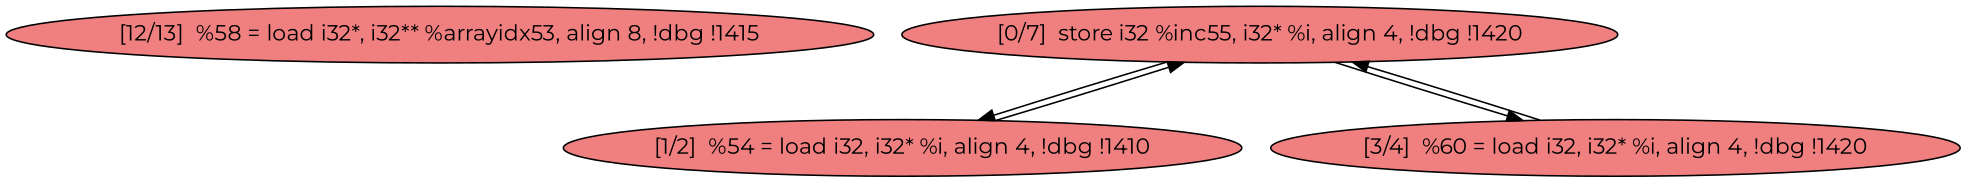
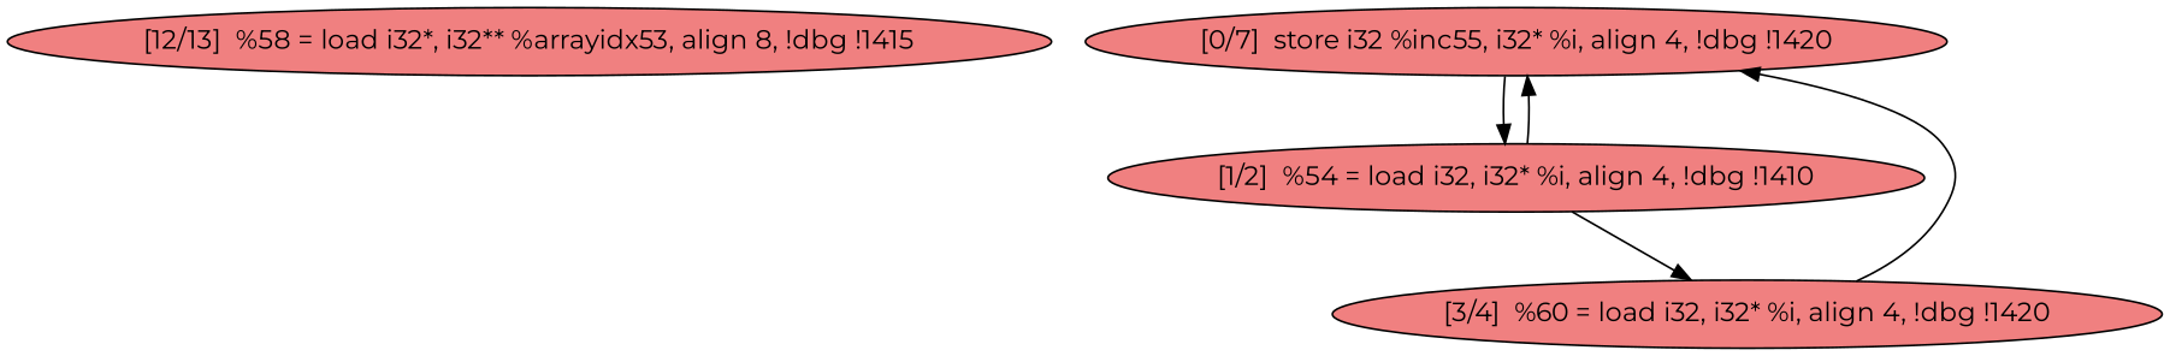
  digraph {
    fontname=Montserrat
    node [fillcolor=lightcoral fontname=Montserrat shape=ellipse style=filled]
    edge [fontname=Montserrat]
    n1 [label="[12/13]  %58 = load i32*, i32** %arrayidx53, align 8, !dbg !1415"]
    n2 [label="[0/7]  store i32 %inc55, i32* %i, align 4, !dbg !1420"]
    n3 [label="[1/2]  %54 = load i32, i32* %i, align 4, !dbg !1410"]
    n4 [label="[3/4]  %60 = load i32, i32* %i, align 4, !dbg !1420"]
    n2 -> n3
-   n2 -> n4
+   n3 -> n4
    n3 -> n2
    n4 -> n2
  }
